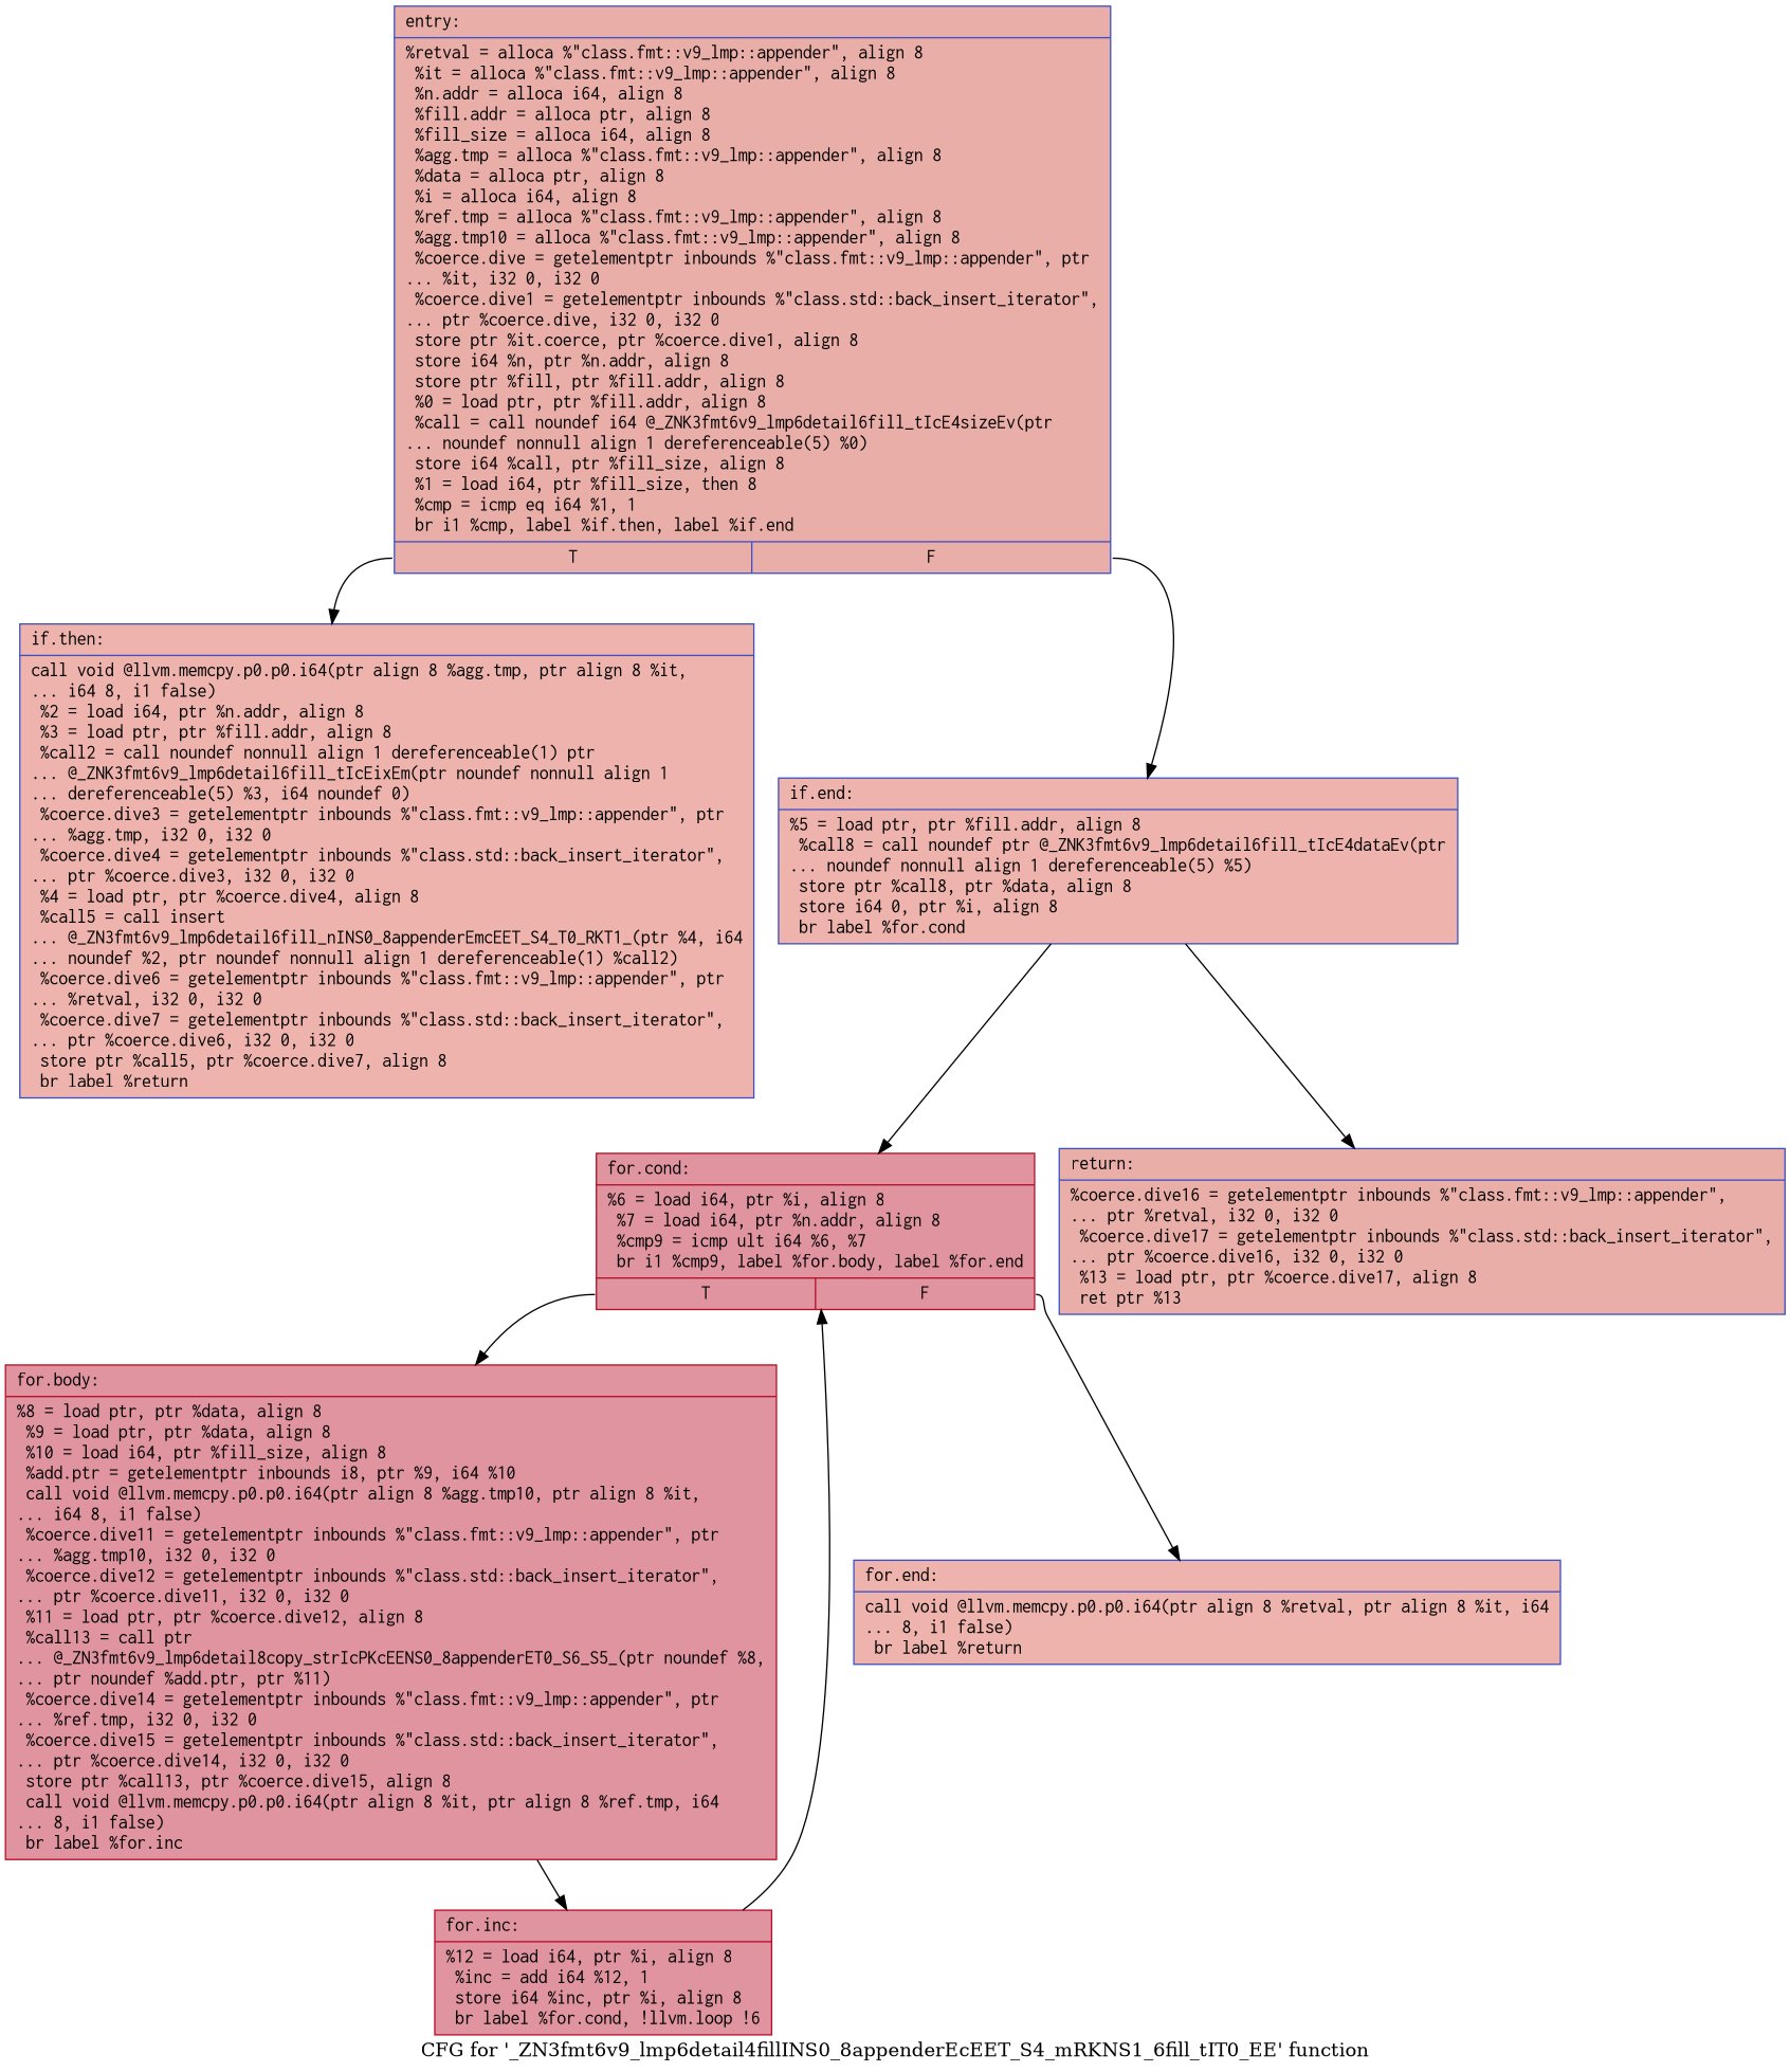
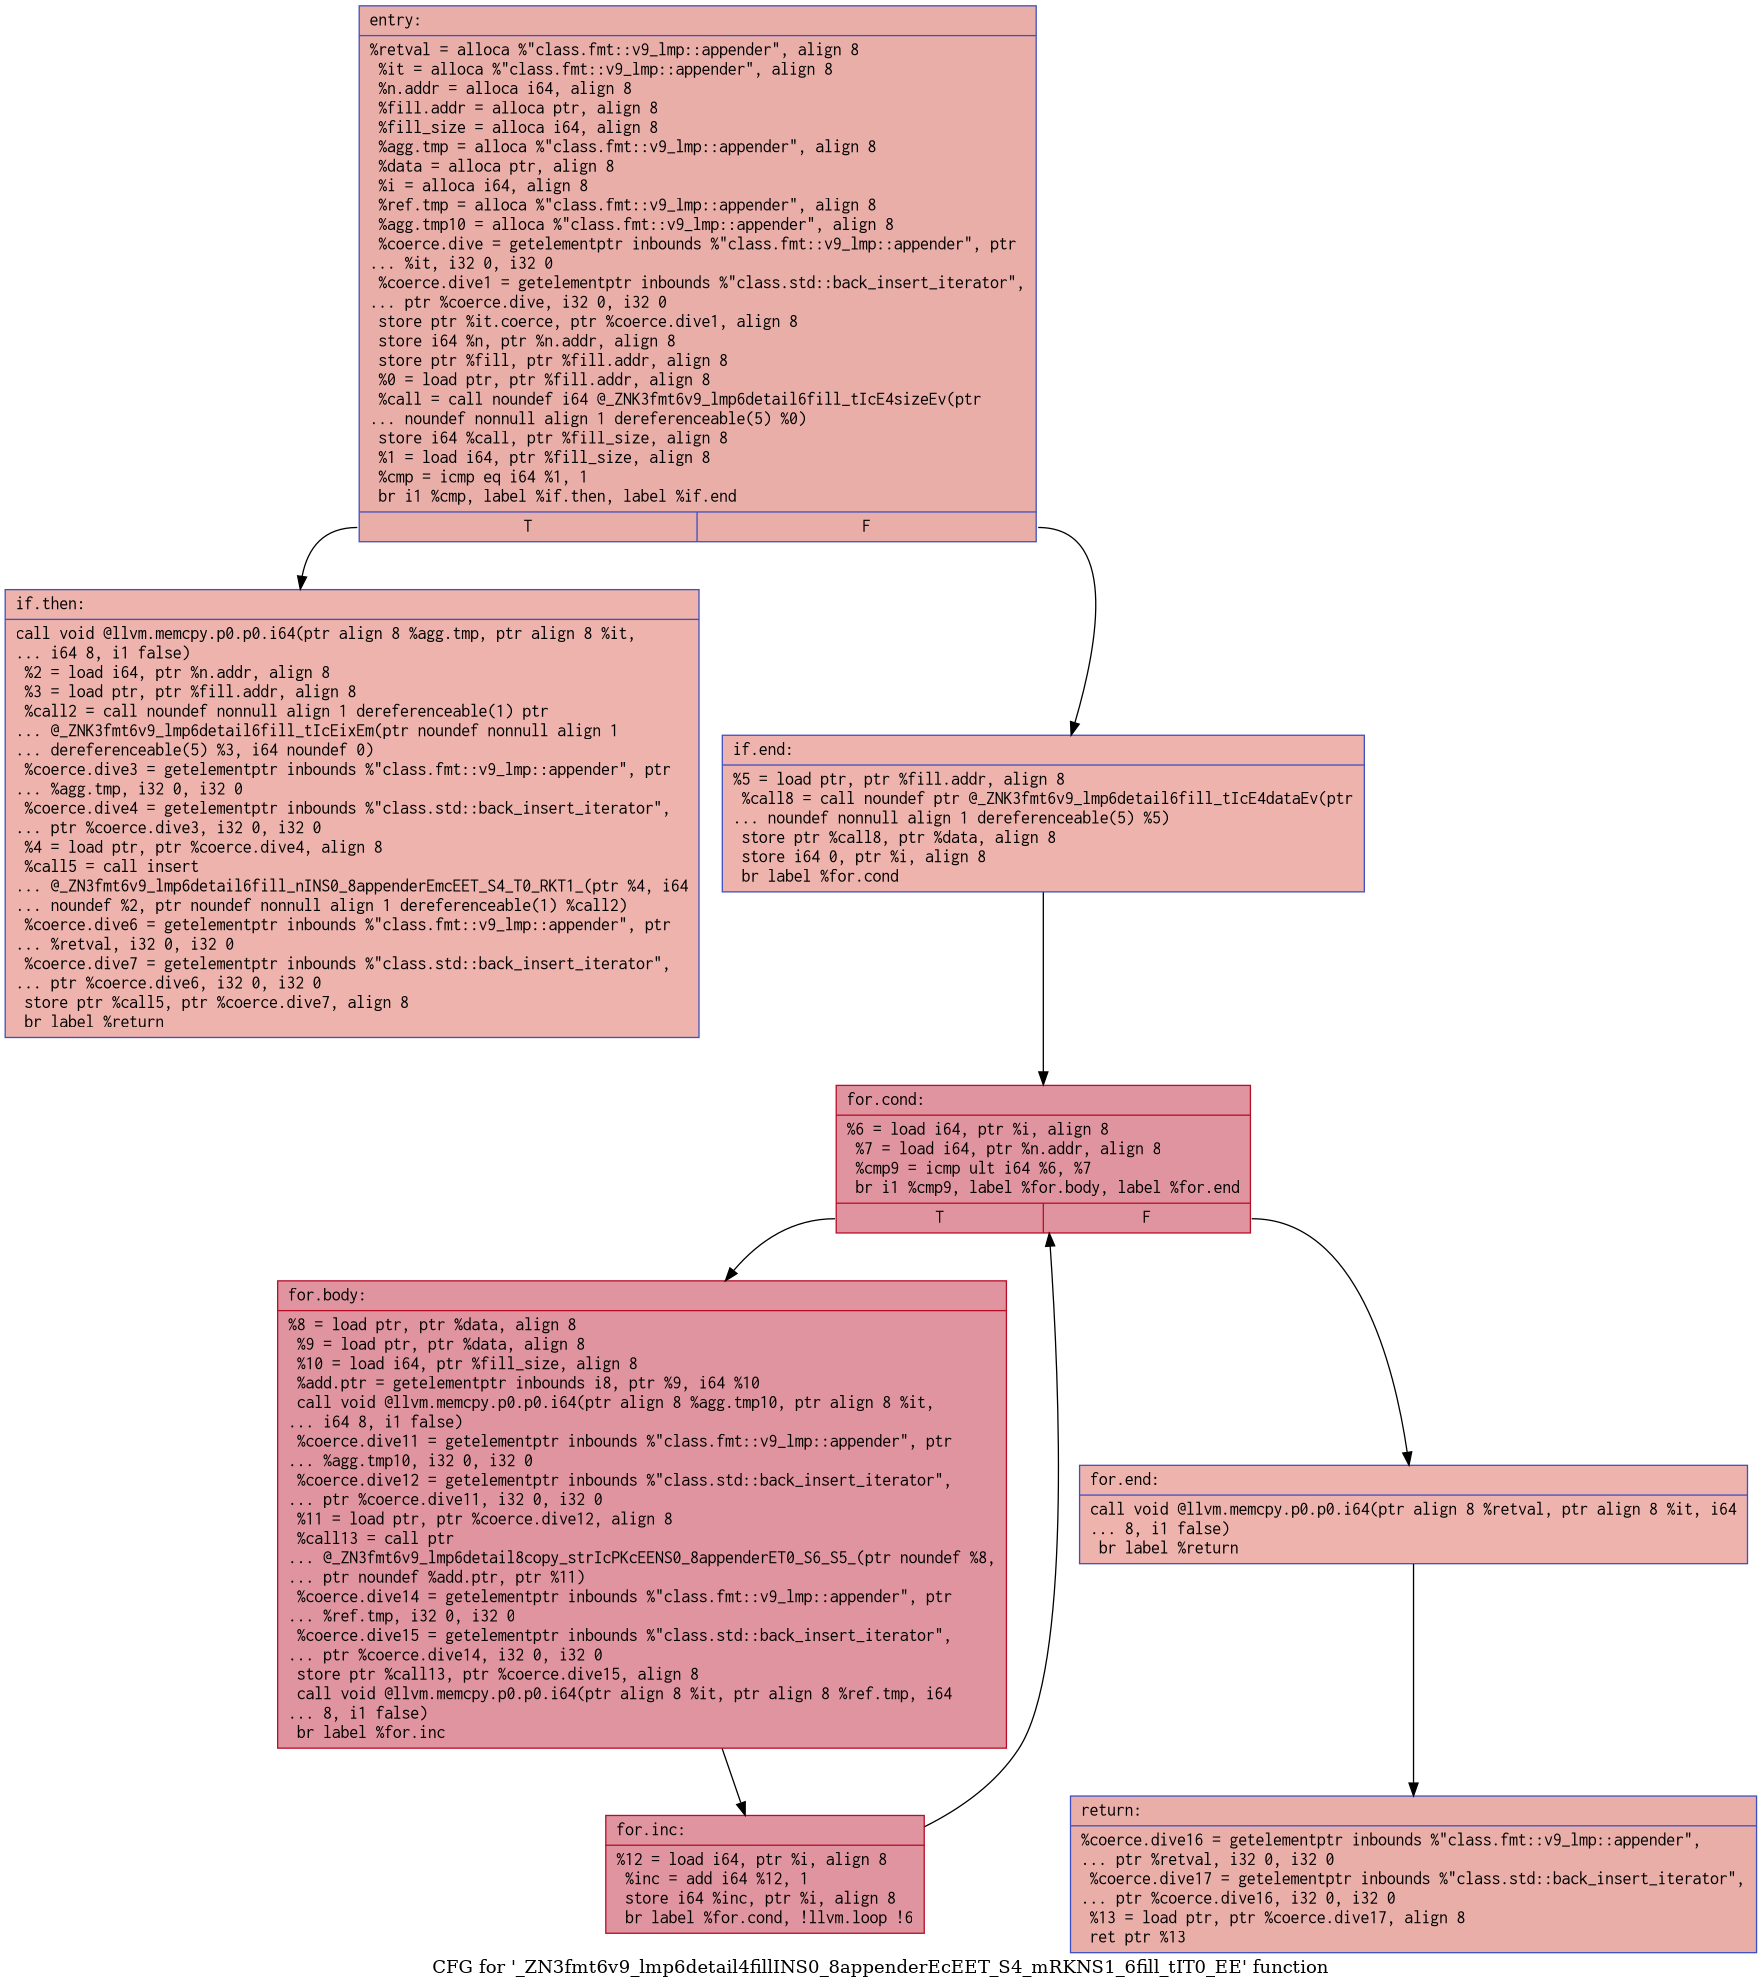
  digraph {
    label="CFG for '_ZN3fmt6v9_lmp6detail4fillINS0_8appenderEcEET_S4_mRKNS1_6fill_tIT0_EE' function"
    node [color="#3d50c3ff" fillcolor="#d6524470" fontname=Courier shape=record style=filled]
-   n1 [fillcolor="#d0473d70" label="{entry:\l|  %retval = alloca %\"class.fmt::v9_lmp::appender\", align 8\l  %it = alloca %\"class.fmt::v9_lmp::appender\", align 8\l  %n.addr = alloca i64, align 8\l  %fill.addr = alloca ptr, align 8\l  %fill_size = alloca i64, align 8\l  %agg.tmp = alloca %\"class.fmt::v9_lmp::appender\", align 8\l  %data = alloca ptr, align 8\l  %i = alloca i64, align 8\l  %ref.tmp = alloca %\"class.fmt::v9_lmp::appender\", align 8\l  %agg.tmp10 = alloca %\"class.fmt::v9_lmp::appender\", align 8\l  %coerce.dive = getelementptr inbounds %\"class.fmt::v9_lmp::appender\", ptr\l... %it, i32 0, i32 0\l  %coerce.dive1 = getelementptr inbounds %\"class.std::back_insert_iterator\",\l... ptr %coerce.dive, i32 0, i32 0\l  store ptr %it.coerce, ptr %coerce.dive1, align 8\l  store i64 %n, ptr %n.addr, align 8\l  store ptr %fill, ptr %fill.addr, align 8\l  %0 = load ptr, ptr %fill.addr, align 8\l  %call = call noundef i64 @_ZNK3fmt6v9_lmp6detail6fill_tIcE4sizeEv(ptr\l... noundef nonnull align 1 dereferenceable(5) %0)\l  store i64 %call, ptr %fill_size, align 8\l  %1 = load i64, ptr %fill_size, then 8\l  %cmp = icmp eq i64 %1, 1\l  br i1 %cmp, label %if.then, label %if.end\l|{<s0>T|<s1>F}}"]
+   n1 [fillcolor="#d0473d70" label="{entry:\l|  %retval = alloca %\"class.fmt::v9_lmp::appender\", align 8\l  %it = alloca %\"class.fmt::v9_lmp::appender\", align 8\l  %n.addr = alloca i64, align 8\l  %fill.addr = alloca ptr, align 8\l  %fill_size = alloca i64, align 8\l  %agg.tmp = alloca %\"class.fmt::v9_lmp::appender\", align 8\l  %data = alloca ptr, align 8\l  %i = alloca i64, align 8\l  %ref.tmp = alloca %\"class.fmt::v9_lmp::appender\", align 8\l  %agg.tmp10 = alloca %\"class.fmt::v9_lmp::appender\", align 8\l  %coerce.dive = getelementptr inbounds %\"class.fmt::v9_lmp::appender\", ptr\l... %it, i32 0, i32 0\l  %coerce.dive1 = getelementptr inbounds %\"class.std::back_insert_iterator\",\l... ptr %coerce.dive, i32 0, i32 0\l  store ptr %it.coerce, ptr %coerce.dive1, align 8\l  store i64 %n, ptr %n.addr, align 8\l  store ptr %fill, ptr %fill.addr, align 8\l  %0 = load ptr, ptr %fill.addr, align 8\l  %call = call noundef i64 @_ZNK3fmt6v9_lmp6detail6fill_tIcE4sizeEv(ptr\l... noundef nonnull align 1 dereferenceable(5) %0)\l  store i64 %call, ptr %fill_size, align 8\l  %1 = load i64, ptr %fill_size, align 8\l  %cmp = icmp eq i64 %1, 1\l  br i1 %cmp, label %if.then, label %if.end\l|{<s0>T|<s1>F}}"]
    n2 [label="{if.then:\l|  call void @llvm.memcpy.p0.p0.i64(ptr align 8 %agg.tmp, ptr align 8 %it,\l... i64 8, i1 false)\l  %2 = load i64, ptr %n.addr, align 8\l  %3 = load ptr, ptr %fill.addr, align 8\l  %call2 = call noundef nonnull align 1 dereferenceable(1) ptr\l... @_ZNK3fmt6v9_lmp6detail6fill_tIcEixEm(ptr noundef nonnull align 1\l... dereferenceable(5) %3, i64 noundef 0)\l  %coerce.dive3 = getelementptr inbounds %\"class.fmt::v9_lmp::appender\", ptr\l... %agg.tmp, i32 0, i32 0\l  %coerce.dive4 = getelementptr inbounds %\"class.std::back_insert_iterator\",\l... ptr %coerce.dive3, i32 0, i32 0\l  %4 = load ptr, ptr %coerce.dive4, align 8\l  %call5 = call insert\l... @_ZN3fmt6v9_lmp6detail6fill_nINS0_8appenderEmcEET_S4_T0_RKT1_(ptr %4, i64\l... noundef %2, ptr noundef nonnull align 1 dereferenceable(1) %call2)\l  %coerce.dive6 = getelementptr inbounds %\"class.fmt::v9_lmp::appender\", ptr\l... %retval, i32 0, i32 0\l  %coerce.dive7 = getelementptr inbounds %\"class.std::back_insert_iterator\",\l... ptr %coerce.dive6, i32 0, i32 0\l  store ptr %call5, ptr %coerce.dive7, align 8\l  br label %return\l}"]
    n3 [label="{if.end:\l|  %5 = load ptr, ptr %fill.addr, align 8\l  %call8 = call noundef ptr @_ZNK3fmt6v9_lmp6detail6fill_tIcE4dataEv(ptr\l... noundef nonnull align 1 dereferenceable(5) %5)\l  store ptr %call8, ptr %data, align 8\l  store i64 0, ptr %i, align 8\l  br label %for.cond\l}"]
    n4 [color="#b70d28ff" fillcolor="#b70d2870" label="{for.cond:\l|  %6 = load i64, ptr %i, align 8\l  %7 = load i64, ptr %n.addr, align 8\l  %cmp9 = icmp ult i64 %6, %7\l  br i1 %cmp9, label %for.body, label %for.end\l|{<s0>T|<s1>F}}"]
    n5 [fillcolor="#d0473d70" label="{return:\l|  %coerce.dive16 = getelementptr inbounds %\"class.fmt::v9_lmp::appender\",\l... ptr %retval, i32 0, i32 0\l  %coerce.dive17 = getelementptr inbounds %\"class.std::back_insert_iterator\",\l... ptr %coerce.dive16, i32 0, i32 0\l  %13 = load ptr, ptr %coerce.dive17, align 8\l  ret ptr %13\l}"]
    n6 [color="#b70d28ff" fillcolor="#b70d2870" label="{for.body:\l|  %8 = load ptr, ptr %data, align 8\l  %9 = load ptr, ptr %data, align 8\l  %10 = load i64, ptr %fill_size, align 8\l  %add.ptr = getelementptr inbounds i8, ptr %9, i64 %10\l  call void @llvm.memcpy.p0.p0.i64(ptr align 8 %agg.tmp10, ptr align 8 %it,\l... i64 8, i1 false)\l  %coerce.dive11 = getelementptr inbounds %\"class.fmt::v9_lmp::appender\", ptr\l... %agg.tmp10, i32 0, i32 0\l  %coerce.dive12 = getelementptr inbounds %\"class.std::back_insert_iterator\",\l... ptr %coerce.dive11, i32 0, i32 0\l  %11 = load ptr, ptr %coerce.dive12, align 8\l  %call13 = call ptr\l... @_ZN3fmt6v9_lmp6detail8copy_strIcPKcEENS0_8appenderET0_S6_S5_(ptr noundef %8,\l... ptr noundef %add.ptr, ptr %11)\l  %coerce.dive14 = getelementptr inbounds %\"class.fmt::v9_lmp::appender\", ptr\l... %ref.tmp, i32 0, i32 0\l  %coerce.dive15 = getelementptr inbounds %\"class.std::back_insert_iterator\",\l... ptr %coerce.dive14, i32 0, i32 0\l  store ptr %call13, ptr %coerce.dive15, align 8\l  call void @llvm.memcpy.p0.p0.i64(ptr align 8 %it, ptr align 8 %ref.tmp, i64\l... 8, i1 false)\l  br label %for.inc\l}"]
    n7 [label="{for.end:\l|  call void @llvm.memcpy.p0.p0.i64(ptr align 8 %retval, ptr align 8 %it, i64\l... 8, i1 false)\l  br label %return\l}"]
    n8 [color="#b70d28ff" fillcolor="#b70d2870" label="{for.inc:\l|  %12 = load i64, ptr %i, align 8\l  %inc = add i64 %12, 1\l  store i64 %inc, ptr %i, align 8\l  br label %for.cond, !llvm.loop !6\l}"]
    n1 -> n2 [tailport=s0]
    n1 -> n3 [tailport=s1]
    n3 -> n4
    n4 -> n6 [tailport=s0]
    n4 -> n7 [tailport=s1]
    n6 -> n8
-   n3 -> n5
+   n7 -> n5
    n8 -> n4
  }
